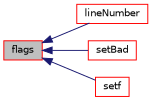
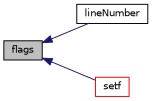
  digraph {
    rankdir=LR
    node [color=black fontname=Helvetica fontsize=10 shape=record]
    edge [color=midnightblue dir=back fontname=Helvetica fontsize=10 labelfontname=Helvetica labelfontsize=10 style=solid]
-   n1 [color=red fillcolor=grey75 fontcolor=black height=0.2 label=flags style=filled width=0.4]
-   n2 [color=red height=0.2 label=lineNumber width=0.4]
-   n3 [color=red height=0.2 label=setBad width=0.4]
+   n1 [fillcolor=grey75 fontcolor=black height=0.2 label=flags style=filled width=0.4]
+   n2 [height=0.2 label=lineNumber width=0.4]
    n4 [color=red height=0.2 label=setf width=0.4]
    n1 -> n2
-   n1 -> n3
    n1 -> n4
  }
